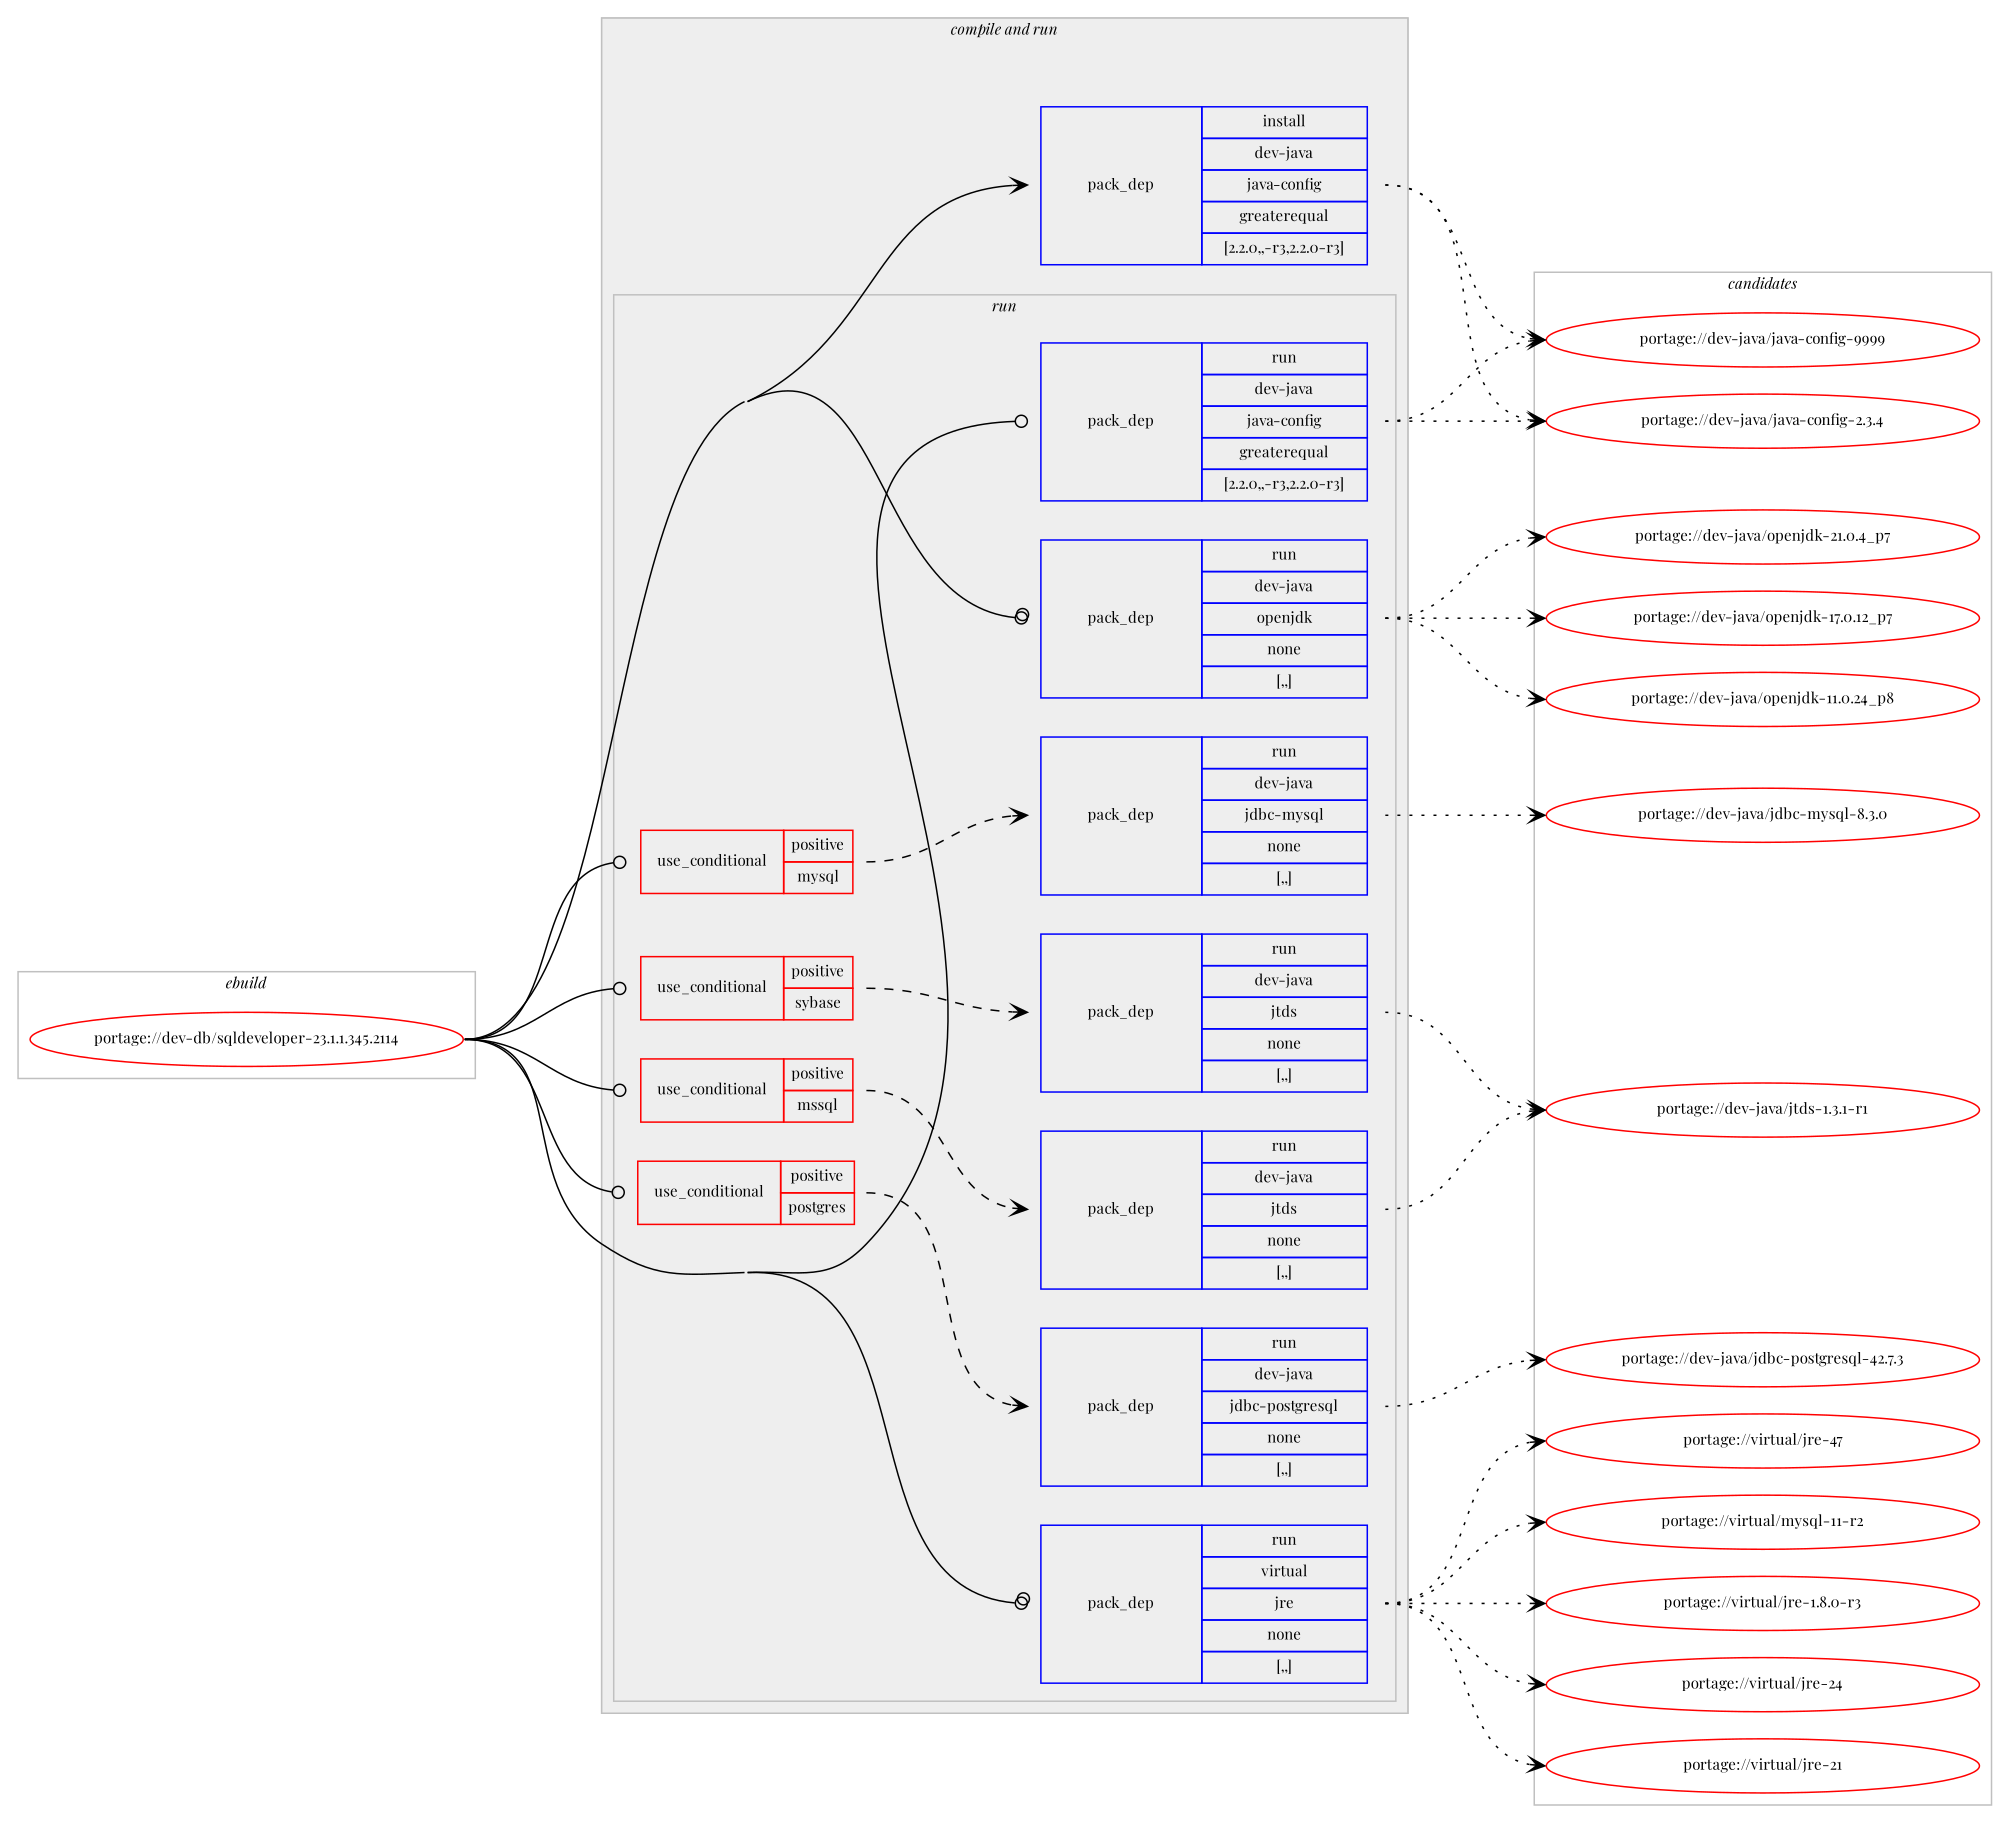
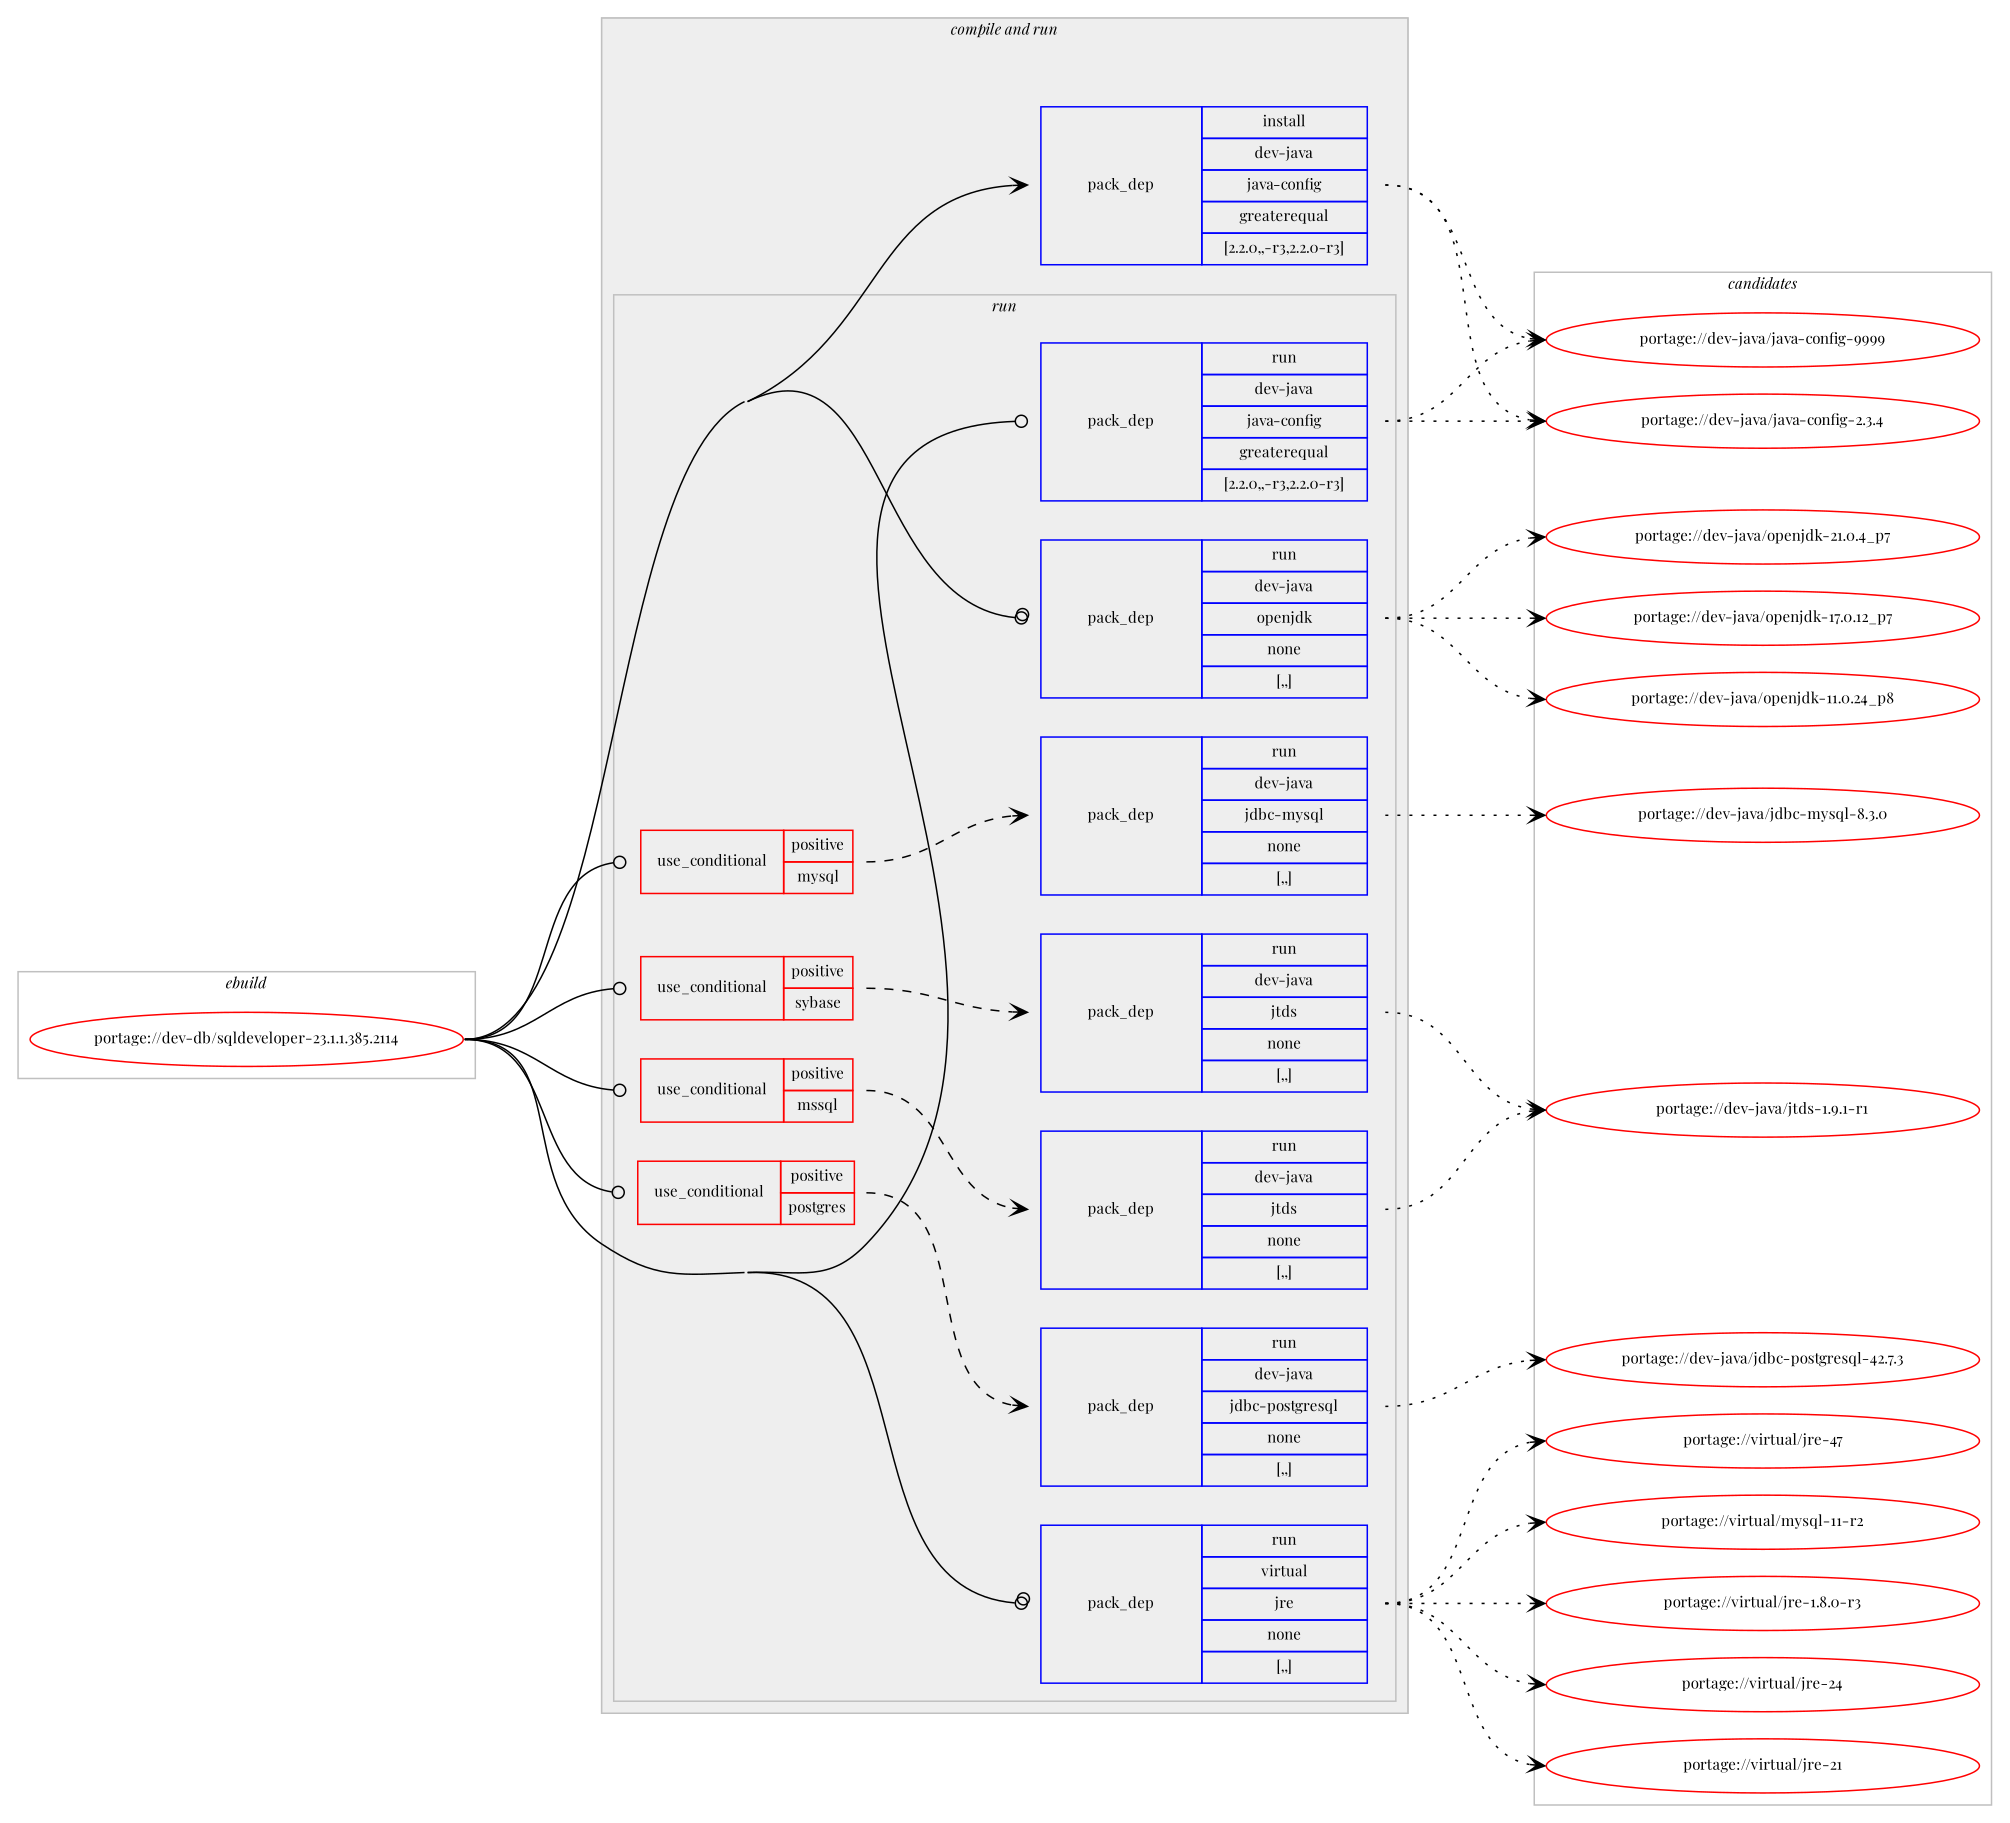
  digraph {
    compound=true
    concentrate=true
    fontname="Playfair Display"
    fontsize=10
    newrank=true
    rankdir=LR
    ranksep=1.5
    node [color=red fontname="Playfair Display" fontsize=10]
    edge [arrowhead=vee fontname="Playfair Display" headport=w style=dotted tailport=e weight=100]
-   n1 [label="portage://dev-db/sqldeveloper-23.1.1.345.2114" width=4]
+   n1 [label="portage://dev-db/sqldeveloper-23.1.1.385.2114" width=4]
    n2 [color=blue label=<<TABLE BORDER="0" CELLBORDER="1" CELLSPACING="0" CELLPADDING="4" WIDTH="220"><TR><TD ROWSPAN="6" CELLPADDING="30">pack_dep</TD></TR><TR><TD WIDTH="110">install</TD></TR><TR><TD>dev-java</TD></TR><TR><TD>java-config</TD></TR><TR><TD>greaterequal</TD></TR><TR><TD>[2.2.0,,-r3,2.2.0-r3]</TD></TR></TABLE>> shape=none]
    n3 [color=blue label=<<TABLE BORDER="0" CELLBORDER="1" CELLSPACING="0" CELLPADDING="4" WIDTH="220"><TR><TD ROWSPAN="6" CELLPADDING="30">pack_dep</TD></TR><TR><TD WIDTH="110">run</TD></TR><TR><TD>dev-java</TD></TR><TR><TD>openjdk</TD></TR><TR><TD>none</TD></TR><TR><TD>[,,]</TD></TR></TABLE>> shape=none]
    n4 [color=blue label=<<TABLE BORDER="0" CELLBORDER="1" CELLSPACING="0" CELLPADDING="4" WIDTH="220"><TR><TD ROWSPAN="6" CELLPADDING="30">pack_dep</TD></TR><TR><TD WIDTH="110">run</TD></TR><TR><TD>dev-java</TD></TR><TR><TD>jtds</TD></TR><TR><TD>none</TD></TR><TR><TD>[,,]</TD></TR></TABLE>> shape=none]
    n5 [label=<<TABLE BORDER="0" CELLBORDER="1" CELLSPACING="0" CELLPADDING="4"><TR><TD ROWSPAN="3" CELLPADDING="10">use_conditional</TD></TR><TR><TD>positive</TD></TR><TR><TD>mssql</TD></TR></TABLE>> shape=none]
    n6 [color=blue label=<<TABLE BORDER="0" CELLBORDER="1" CELLSPACING="0" CELLPADDING="4" WIDTH="220"><TR><TD ROWSPAN="6" CELLPADDING="30">pack_dep</TD></TR><TR><TD WIDTH="110">run</TD></TR><TR><TD>dev-java</TD></TR><TR><TD>jdbc-mysql</TD></TR><TR><TD>none</TD></TR><TR><TD>[,,]</TD></TR></TABLE>> shape=none]
    n7 [label=<<TABLE BORDER="0" CELLBORDER="1" CELLSPACING="0" CELLPADDING="4"><TR><TD ROWSPAN="3" CELLPADDING="10">use_conditional</TD></TR><TR><TD>positive</TD></TR><TR><TD>mysql</TD></TR></TABLE>> shape=none]
    n8 [color=blue label=<<TABLE BORDER="0" CELLBORDER="1" CELLSPACING="0" CELLPADDING="4" WIDTH="220"><TR><TD ROWSPAN="6" CELLPADDING="30">pack_dep</TD></TR><TR><TD WIDTH="110">run</TD></TR><TR><TD>dev-java</TD></TR><TR><TD>jdbc-postgresql</TD></TR><TR><TD>none</TD></TR><TR><TD>[,,]</TD></TR></TABLE>> shape=none]
    n9 [label=<<TABLE BORDER="0" CELLBORDER="1" CELLSPACING="0" CELLPADDING="4"><TR><TD ROWSPAN="3" CELLPADDING="10">use_conditional</TD></TR><TR><TD>positive</TD></TR><TR><TD>postgres</TD></TR></TABLE>> shape=none]
    n10 [color=blue label=<<TABLE BORDER="0" CELLBORDER="1" CELLSPACING="0" CELLPADDING="4" WIDTH="220"><TR><TD ROWSPAN="6" CELLPADDING="30">pack_dep</TD></TR><TR><TD WIDTH="110">run</TD></TR><TR><TD>dev-java</TD></TR><TR><TD>java-config</TD></TR><TR><TD>greaterequal</TD></TR><TR><TD>[2.2.0,,-r3,2.2.0-r3]</TD></TR></TABLE>> shape=none]
    n11 [color=blue label=<<TABLE BORDER="0" CELLBORDER="1" CELLSPACING="0" CELLPADDING="4" WIDTH="220"><TR><TD ROWSPAN="6" CELLPADDING="30">pack_dep</TD></TR><TR><TD WIDTH="110">run</TD></TR><TR><TD>dev-java</TD></TR><TR><TD>jtds</TD></TR><TR><TD>none</TD></TR><TR><TD>[,,]</TD></TR></TABLE>> shape=none]
    n12 [label=<<TABLE BORDER="0" CELLBORDER="1" CELLSPACING="0" CELLPADDING="4"><TR><TD ROWSPAN="3" CELLPADDING="10">use_conditional</TD></TR><TR><TD>positive</TD></TR><TR><TD>sybase</TD></TR></TABLE>> shape=none]
    n13 [color=blue label=<<TABLE BORDER="0" CELLBORDER="1" CELLSPACING="0" CELLPADDING="4" WIDTH="220"><TR><TD ROWSPAN="6" CELLPADDING="30">pack_dep</TD></TR><TR><TD WIDTH="110">run</TD></TR><TR><TD>virtual</TD></TR><TR><TD>jre</TD></TR><TR><TD>none</TD></TR><TR><TD>[,,]</TD></TR></TABLE>> shape=none]
    n14 [label="portage://dev-java/java-config-9999" width=4]
    n15 [label="portage://dev-java/java-config-2.3.4" width=4]
-   n16 [label="portage://dev-java/jtds-1.3.1-r1" width=4]
+   n16 [label="portage://dev-java/jtds-1.9.1-r1" width=4]
    n17 [label="portage://dev-java/jdbc-mysql-8.3.0" width=4]
    n18 [label="portage://dev-java/jdbc-postgresql-42.7.3" width=4]
    n19 [label="portage://dev-java/openjdk-21.0.4_p7" width=4]
    n20 [label="portage://dev-java/openjdk-17.0.12_p7" width=4]
    n21 [label="portage://dev-java/openjdk-11.0.24_p8" width=4]
    n22 [label="portage://virtual/jre-24" width=4]
    n23 [label="portage://virtual/jre-21" width=4]
    n24 [label="portage://virtual/jre-47" width=4]
    n25 [label="portage://virtual/mysql-11-r2" width=4]
    n26 [label="portage://virtual/jre-1.8.0-r3" width=4]
    subgraph cluster_1 {
      color=gray
      label=<<i>ebuild</i>>
      n1
    }
    subgraph cluster_2 {
      color=gray
      label=<<i>dependencies</i>>
      subgraph cluster_3 {
        color=gray
        fillcolor="#eeeeee"
        label=<<i>compile</i>>
        style=filled
        subgraph sub_4 {
          color=gray
          fillcolor="#eeeeee"
          label=<<i>compile</i>>
          style=filled
          n2
        }
      }
      subgraph cluster_5 {
        color=gray
        fillcolor="#eeeeee"
        label=<<i>compile and run</i>>
        style=filled
      }
      subgraph cluster_6 {
        color=gray
        fillcolor="#eeeeee"
        label=<<i>run</i>>
        style=filled
        subgraph sub_7 {
          color=gray
          fillcolor="#eeeeee"
          label=<<i>run</i>>
          style=filled
          n3
        }
        subgraph sub_8 {
          color=gray
          fillcolor="#eeeeee"
          label=<<i>run</i>>
          style=filled
          n5
          subgraph sub_9 {
            color=gray
            fillcolor="#eeeeee"
            label=<<i>run</i>>
            style=filled
            n4
          }
        }
        subgraph sub_10 {
          color=gray
          fillcolor="#eeeeee"
          label=<<i>run</i>>
          style=filled
          n7
          subgraph sub_11 {
            color=gray
            fillcolor="#eeeeee"
            label=<<i>run</i>>
            style=filled
            n6
          }
        }
        subgraph sub_12 {
          color=gray
          fillcolor="#eeeeee"
          label=<<i>run</i>>
          style=filled
          n9
          subgraph sub_13 {
            color=gray
            fillcolor="#eeeeee"
            label=<<i>run</i>>
            style=filled
            n8
          }
        }
        subgraph sub_14 {
          color=gray
          fillcolor="#eeeeee"
          label=<<i>run</i>>
          style=filled
          n10
        }
        subgraph sub_15 {
          color=gray
          fillcolor="#eeeeee"
          label=<<i>run</i>>
          style=filled
          n12
          subgraph sub_16 {
            color=gray
            fillcolor="#eeeeee"
            label=<<i>run</i>>
            style=filled
            n11
          }
        }
        subgraph sub_17 {
          color=gray
          fillcolor="#eeeeee"
          label=<<i>run</i>>
          style=filled
          n13
        }
      }
    }
    subgraph cluster_18 {
      color=gray
      label=<<i>candidates</i>>
      rank=same
      subgraph sub_19 {
        color=black
        label=<<i>candidates</i>>
        nodesep=1
        rank=same
        n14
        n15
      }
      subgraph sub_20 {
        color=black
        label=<<i>candidates</i>>
        nodesep=1
        rank=same
        n16
      }
      subgraph sub_21 {
        color=black
        label=<<i>candidates</i>>
        nodesep=1
        rank=same
        n17
      }
      subgraph sub_22 {
        color=black
        label=<<i>candidates</i>>
        nodesep=1
        rank=same
        n18
      }
      subgraph sub_23 {
        color=black
        label=<<i>candidates</i>>
        nodesep=1
        rank=same
        n16
      }
      subgraph sub_24 {
        color=black
        label=<<i>candidates</i>>
        nodesep=1
        rank=same
        n14
        n15
      }
      subgraph sub_25 {
        color=black
        label=<<i>candidates</i>>
        nodesep=1
        rank=same
        n19
        n20
        n21
      }
      subgraph sub_26 {
        color=black
        label=<<i>candidates</i>>
        nodesep=1
        rank=same
        n22
        n23
        n24
        n25
        n26
      }
    }
    n1 -> n2 [style=solid weight=20]
    n1 -> n3 [arrowhead=odot style=solid weight=20]
    n1 -> n5 [arrowhead=odot style=solid weight=20]
    n1 -> n7 [arrowhead=odot style=solid weight=20]
    n1 -> n9 [arrowhead=odot style=solid weight=20]
    n1 -> n10 [arrowhead=odot style=solid weight=20]
    n1 -> n12 [arrowhead=odot style=solid weight=20]
    n1 -> n13 [arrowhead=odot style=solid weight=20]
    n2 -> n14
    n2 -> n15
    n3 -> n19
    n3 -> n20
    n3 -> n21
    n4 -> n16
    n5 -> n4 [style=dashed weight=20]
    n6 -> n17
    n7 -> n6 [style=dashed weight=20]
    n8 -> n18
    n9 -> n8 [style=dashed weight=20]
    n10 -> n14
    n10 -> n15
    n11 -> n16
    n12 -> n11 [style=dashed weight=20]
    n13 -> n22
    n13 -> n23
    n13 -> n24
    n13 -> n25
    n13 -> n26
  }
